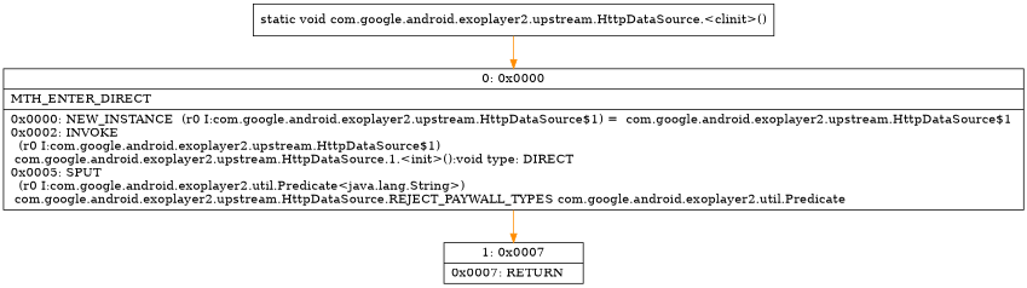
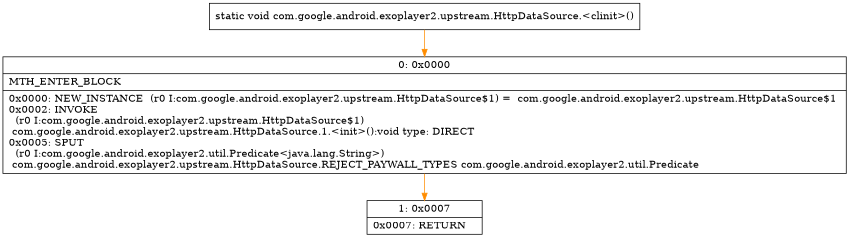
  digraph {
    node [shape=record]
    edge [color=darkorange]
-   n1 [label="{0\:\ 0x0000|MTH_ENTER_DIRECT\l|0x0000: NEW_INSTANCE  (r0 I:com.google.android.exoplayer2.upstream.HttpDataSource$1) =  com.google.android.exoplayer2.upstream.HttpDataSource$1 \l0x0002: INVOKE  \l  (r0 I:com.google.android.exoplayer2.upstream.HttpDataSource$1)\l com.google.android.exoplayer2.upstream.HttpDataSource.1.\<init\>():void type: DIRECT \l0x0005: SPUT  \l  (r0 I:com.google.android.exoplayer2.util.Predicate\<java.lang.String\>)\l com.google.android.exoplayer2.upstream.HttpDataSource.REJECT_PAYWALL_TYPES com.google.android.exoplayer2.util.Predicate \l}"]
+   n1 [label="{0\:\ 0x0000|MTH_ENTER_BLOCK\l|0x0000: NEW_INSTANCE  (r0 I:com.google.android.exoplayer2.upstream.HttpDataSource$1) =  com.google.android.exoplayer2.upstream.HttpDataSource$1 \l0x0002: INVOKE  \l  (r0 I:com.google.android.exoplayer2.upstream.HttpDataSource$1)\l com.google.android.exoplayer2.upstream.HttpDataSource.1.\<init\>():void type: DIRECT \l0x0005: SPUT  \l  (r0 I:com.google.android.exoplayer2.util.Predicate\<java.lang.String\>)\l com.google.android.exoplayer2.upstream.HttpDataSource.REJECT_PAYWALL_TYPES com.google.android.exoplayer2.util.Predicate \l}"]
    n2 [label="{1\:\ 0x0007|0x0007: RETURN   \l}"]
    n3 [label="{static void com.google.android.exoplayer2.upstream.HttpDataSource.\<clinit\>() }"]
    n1 -> n2
    n3 -> n1
  }
